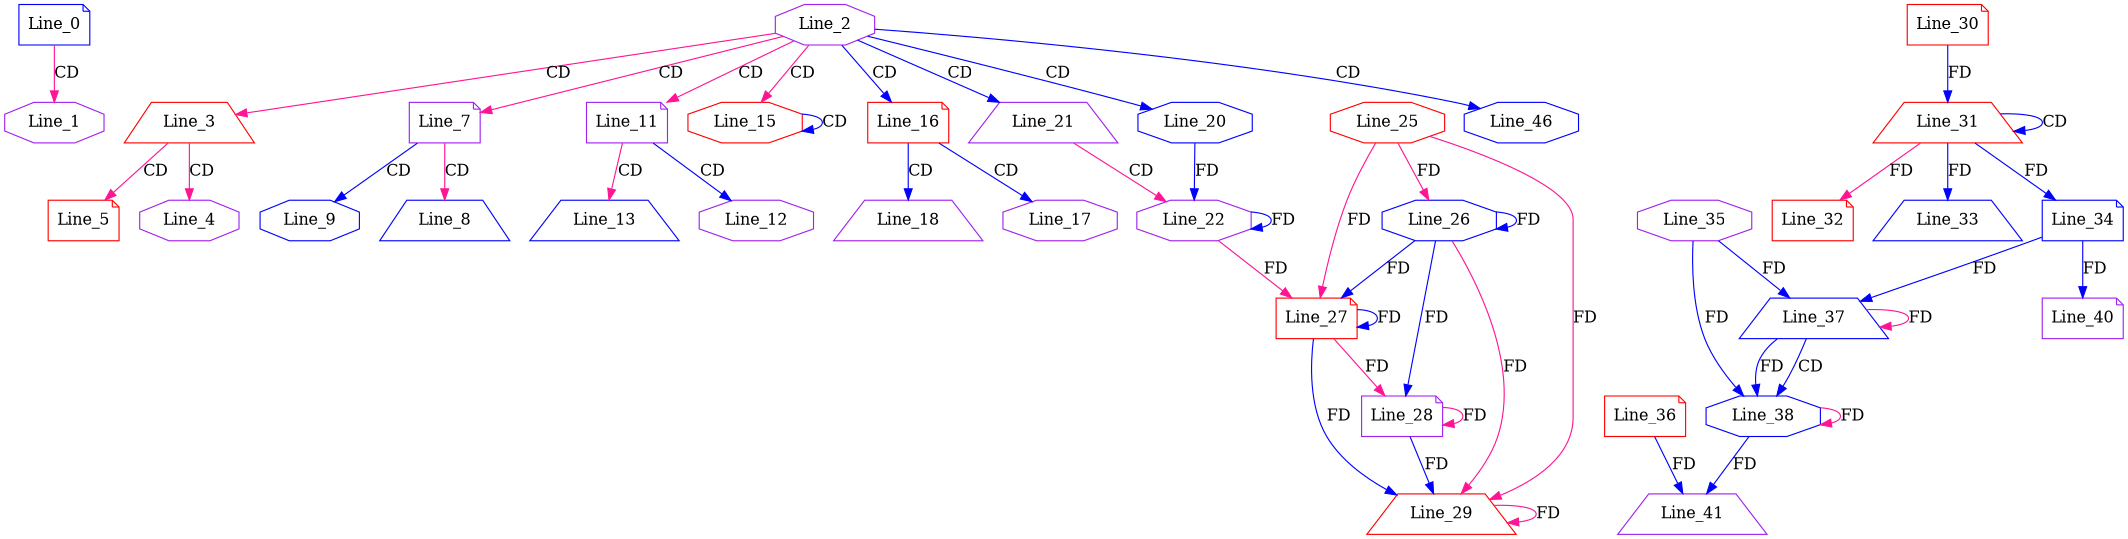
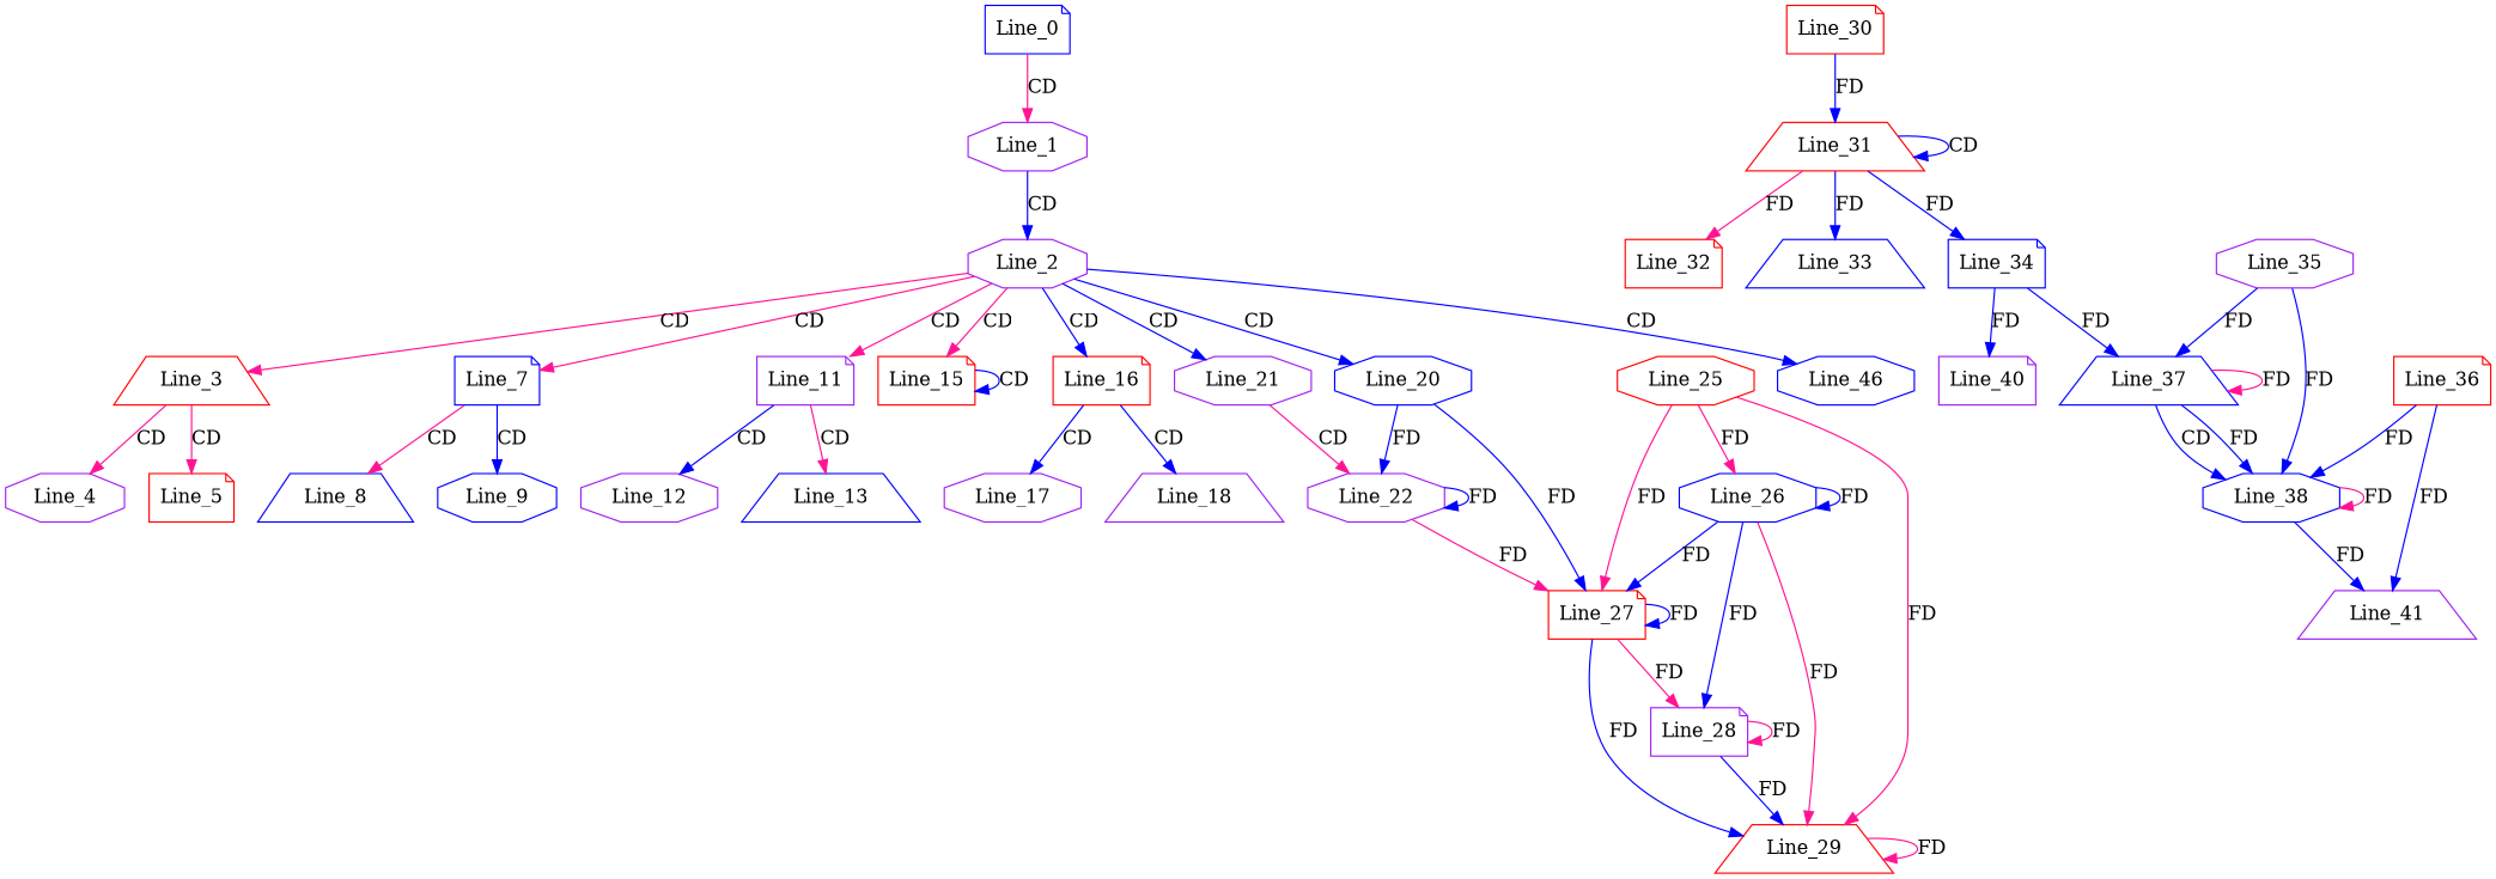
  digraph {
    node [color=purple shape=octagon]
    edge [color=blue]
    Line_0 [color=blue shape=note]
    Line_1
    Line_2
    Line_3 [color=red shape=trapezium]
-   Line_7 [shape=note]
+   Line_7 [color=blue shape=note]
    Line_11 [shape=note]
-   Line_15 [color=red]
+   Line_15 [color=red shape=note]
    Line_16 [color=red shape=note]
    Line_20 [color=blue]
-   Line_21 [shape=trapezium]
+   Line_21
    Line_46 [color=blue]
    Line_4
    Line_5 [color=red shape=note]
    Line_8 [color=blue shape=trapezium]
    Line_9 [color=blue]
    Line_12
    Line_13 [color=blue shape=trapezium]
    Line_17
    Line_18 [shape=trapezium]
    Line_22
    Line_27 [color=red shape=note]
    Line_28 [shape=note]
    Line_29 [color=red shape=trapezium]
    Line_25 [color=red]
    Line_26 [color=blue]
    Line_31 [color=red shape=trapezium]
    Line_32 [color=red shape=note]
    Line_33 [color=blue shape=trapezium]
    Line_34 [color=blue shape=note]
    Line_37 [color=blue shape=trapezium]
    Line_40 [shape=note]
    Line_30 [color=red shape=note]
    Line_38 [color=blue]
    Line_41 [shape=trapezium]
    Line_35
    Line_36 [color=red shape=note]
    Line_0 -> Line_1 [color=deeppink label=CD]
+   Line_1 -> Line_2 [label=CD]
    Line_2 -> Line_3 [color=deeppink label=CD]
    Line_2 -> Line_7 [color=deeppink label=CD]
    Line_2 -> Line_11 [color=deeppink label=CD]
    Line_2 -> Line_15 [color=deeppink label=CD]
    Line_2 -> Line_16 [label=CD]
    Line_2 -> Line_20 [label=CD]
    Line_2 -> Line_21 [label=CD]
    Line_2 -> Line_46 [label=CD]
    Line_3 -> Line_4 [color=deeppink label=CD]
    Line_3 -> Line_5 [color=deeppink label=CD]
    Line_7 -> Line_8 [color=deeppink label=CD]
    Line_7 -> Line_9 [label=CD]
    Line_11 -> Line_12 [label=CD]
    Line_11 -> Line_13 [color=deeppink label=CD]
    Line_15 -> Line_15 [label=CD]
    Line_16 -> Line_17 [label=CD]
    Line_16 -> Line_18 [label=CD]
    Line_20 -> Line_22 [label=FD]
+   Line_20 -> Line_27 [label=FD]
    Line_21 -> Line_22 [color=deeppink label=CD]
    Line_22 -> Line_22 [label=FD]
    Line_22 -> Line_27 [color=deeppink label=FD]
    Line_27 -> Line_27 [label=FD]
    Line_27 -> Line_28 [color=deeppink label=FD]
    Line_27 -> Line_29 [label=FD]
    Line_28 -> Line_28 [color=deeppink label=FD]
    Line_28 -> Line_29 [label=FD]
    Line_29 -> Line_29 [color=deeppink label=FD]
    Line_25 -> Line_27 [color=deeppink label=FD]
    Line_25 -> Line_29 [color=deeppink label=FD]
    Line_25 -> Line_26 [color=deeppink label=FD]
    Line_26 -> Line_27 [label=FD]
    Line_26 -> Line_28 [label=FD]
    Line_26 -> Line_29 [color=deeppink label=FD]
    Line_26 -> Line_26 [label=FD]
    Line_31 -> Line_31 [label=CD]
    Line_31 -> Line_32 [color=deeppink label=FD]
    Line_31 -> Line_33 [label=FD]
    Line_31 -> Line_34 [label=FD]
    Line_34 -> Line_37 [label=FD]
    Line_34 -> Line_40 [label=FD]
    Line_37 -> Line_37 [color=deeppink label=FD]
    Line_37 -> Line_38 [label=CD]
    Line_37 -> Line_38 [label=FD]
    Line_30 -> Line_31 [label=FD]
    Line_38 -> Line_38 [color=deeppink label=FD]
    Line_38 -> Line_41 [label=FD]
    Line_35 -> Line_37 [label=FD]
    Line_35 -> Line_38 [label=FD]
+   Line_36 -> Line_38 [label=FD]
    Line_36 -> Line_41 [label=FD]
  }
